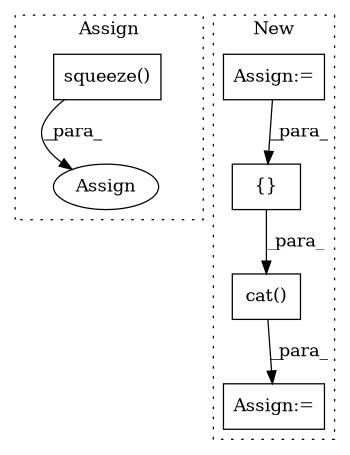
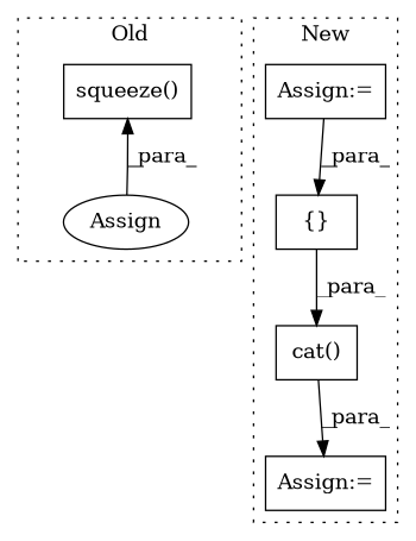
  digraph {
    node [a=75 l=3 shape=box]
    n1 [l="23,1" label="squeeze()" s="3016,3040"]
    n2 [a=76 l=1 label=Assign s=3039 shape=ellipse]
    n3 [l="10,8" label="cat()" s="3324,3353"]
    n4 [a=68 label="Assign:=" s=3321]
    n5 [a=59 l="1,0" label="{}" s="3334,3352"]
    n6 [a=68 label="Assign:=" s=3275]
    subgraph cluster_1 {
-     label=Assign
+     label=Old
      style=dotted
      n1
      n2
    }
    subgraph cluster_2 {
      label=New
      style=dotted
      n3
      n4
      n5
      n6
    }
-   n1 -> n2 [label=_para_]
+   n2 -> n1 [label=_para_]
    n3 -> n4 [label=_para_]
    n5 -> n3 [label=_para_]
    n6 -> n5 [label=_para_]
  }
